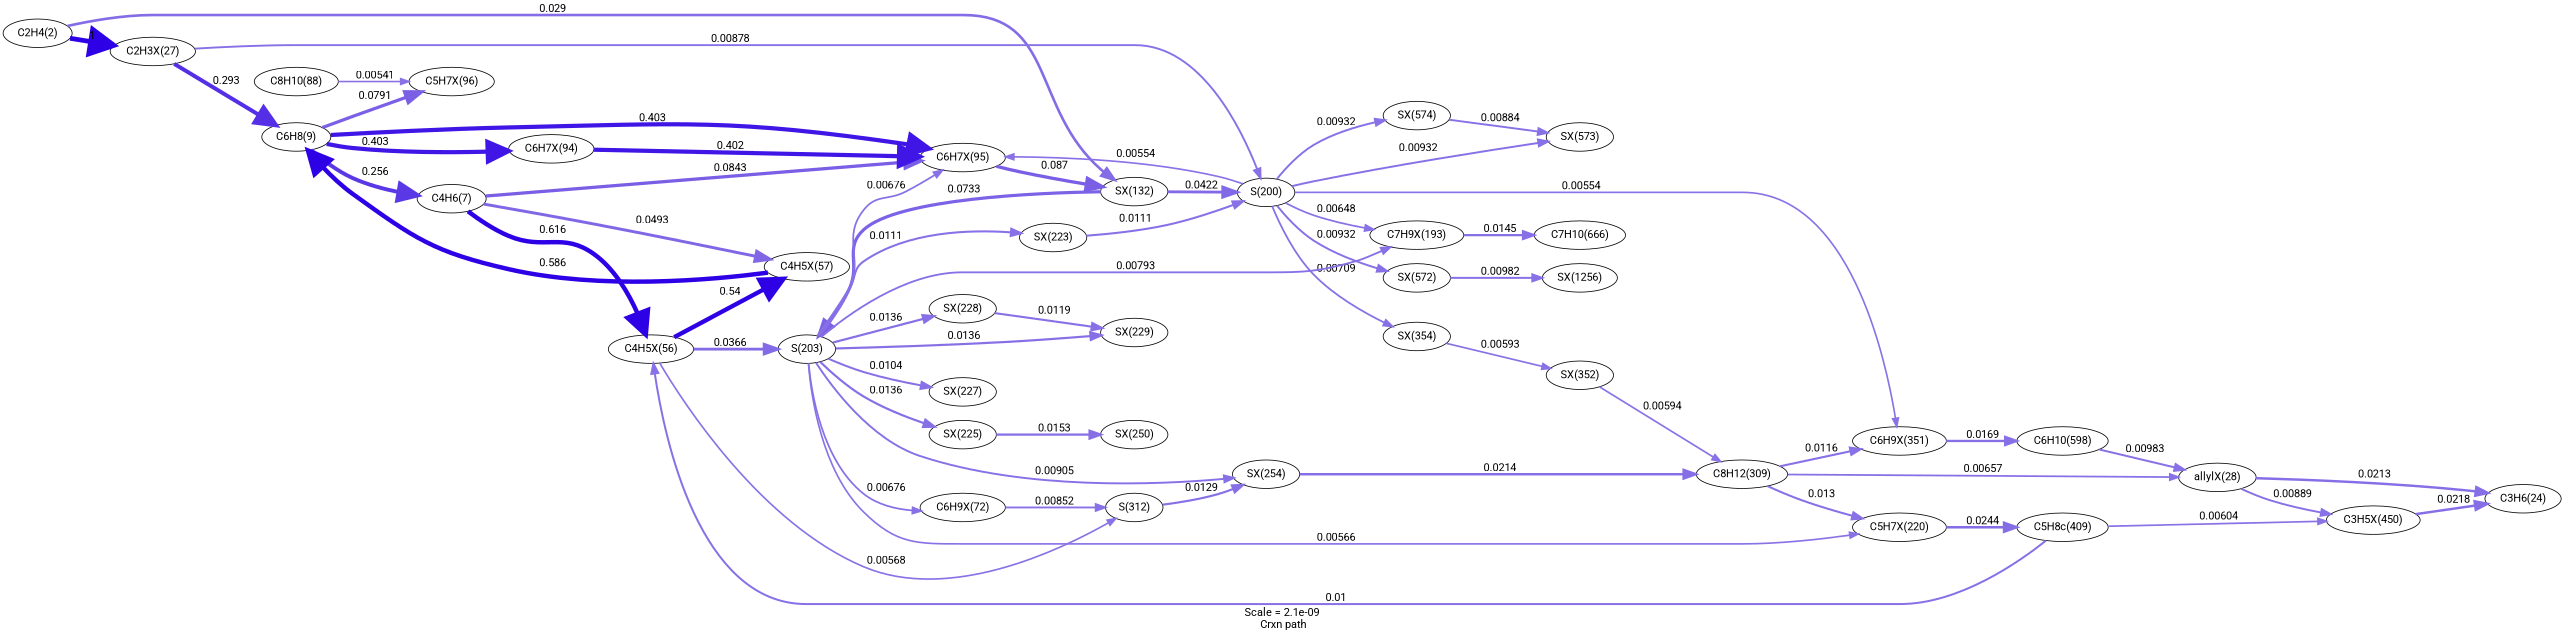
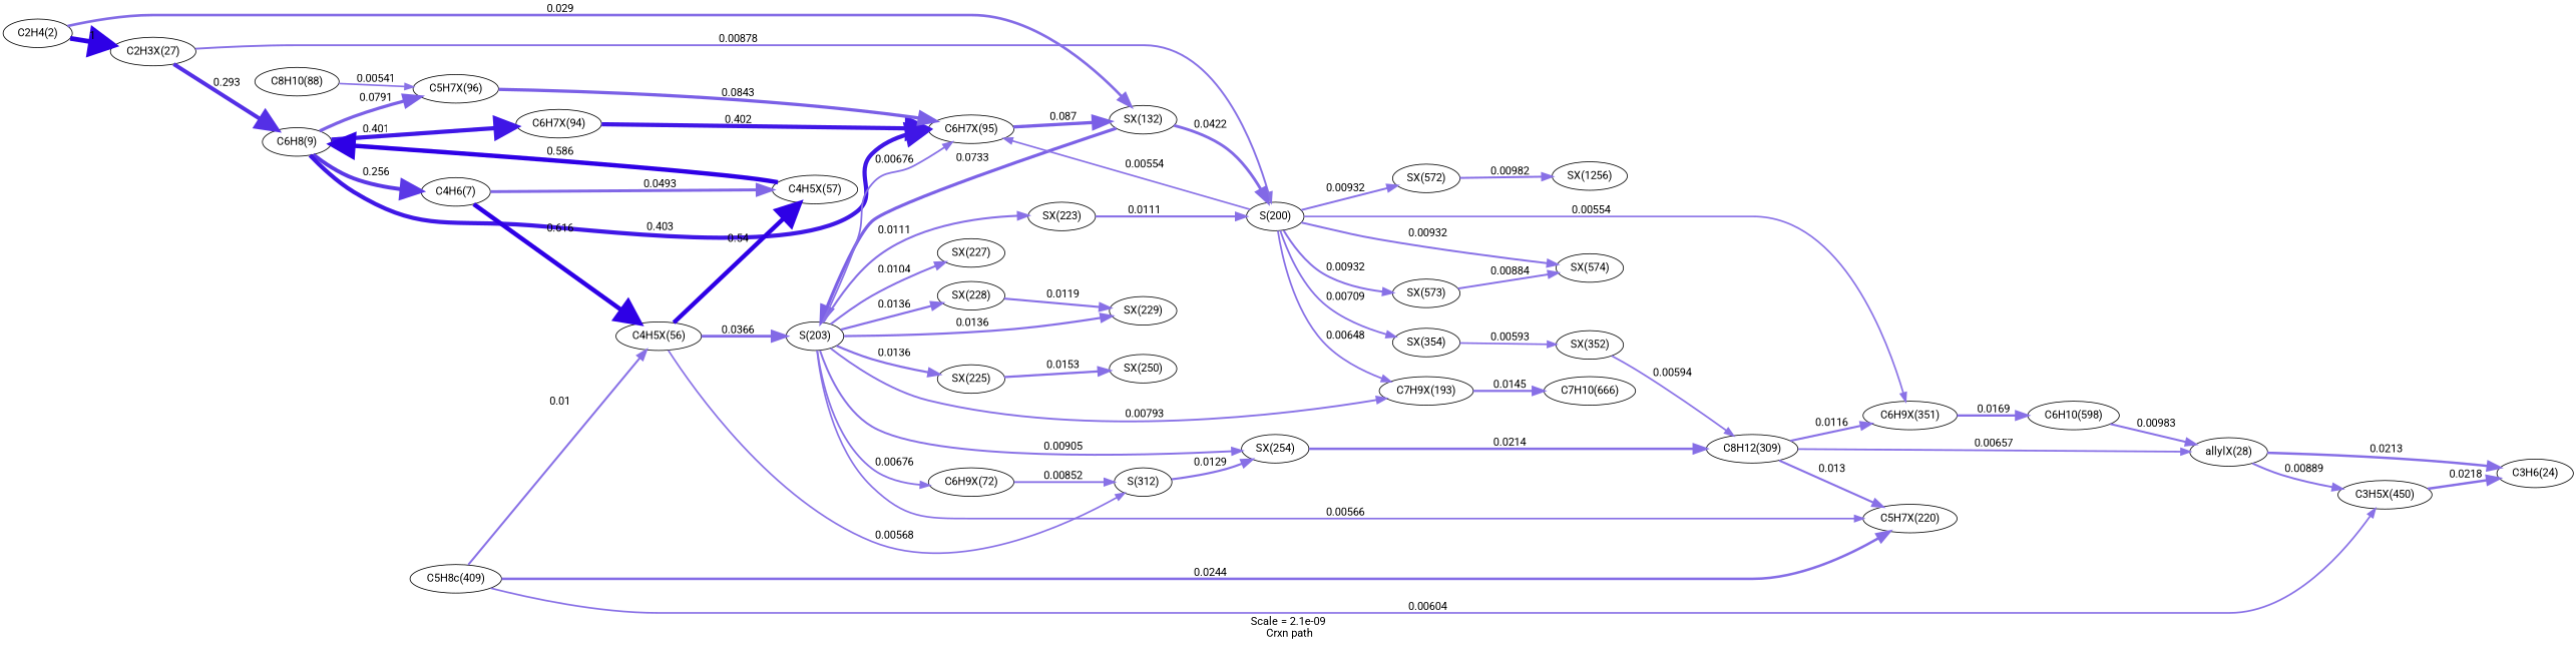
  digraph {
    fontname=Roboto
    label="Scale = 2.1e-09\l Crxn path"
    rankdir=LR
    node [fontname=Roboto]
    edge [arrowsize=2.66 color="0.7, 0.509, 0.9" fontname=Roboto style="setlinewidth(5.31)"]
    n1 [label="C2H4(2)"]
    n2 [label="C2H3X(27)"]
    n3 [label="SX(132)"]
    n4 [label="C6H8(9)"]
    n5 [label="S(200)"]
    n6 [label="S(203)"]
    n7 [label="C4H6(7)"]
    n8 [label="C4H5X(56)"]
    n9 [label="C4H5X(57)"]
    n10 [label="C6H7X(95)"]
    n11 [label="C6H7X(94)"]
    n12 [label="C5H7X(96)"]
    n13 [label="C7H9X(193)"]
    n14 [label="C6H9X(351)"]
    n15 [label="SX(354)"]
    n16 [label="SX(574)"]
    n17 [label="SX(573)"]
    n18 [label="SX(572)"]
    n19 [label="SX(229)"]
    n20 [label="SX(228)"]
    n21 [label="SX(225)"]
    n22 [label="C6H9X(72)"]
    n23 [label="SX(254)"]
    n24 [label="C5H7X(220)"]
    n25 [label="SX(223)"]
    n26 [label="SX(227)"]
    n27 [label="S(312)"]
    n28 [label="C7H10(666)"]
    n29 [label="C6H10(598)"]
    n30 [label="SX(352)"]
    n31 [label="SX(1256)"]
    n32 [label="SX(250)"]
    n33 [label="C8H12(309)"]
    n34 [label="C5H8c(409)"]
    n35 [label="C3H5X(450)"]
    n36 [label="C3H6(24)"]
    n37 [label="C8H10(88)"]
    n38 [label="allylX(28)"]
    n1 -> n2 [arrowsize=3 color="0.7, 1.5, 0.9" label=" 1" style="setlinewidth(6)"]
    n1 -> n3 [arrowsize=1.66 color="0.7, 0.529, 0.9" label=" 0.029" style="setlinewidth(3.33)"]
    n2 -> n4 [arrowsize=2.54 color="0.7, 0.793, 0.9" label=" 0.293" style="setlinewidth(5.07)"]
    n2 -> n5 [arrowsize=1.21 label=" 0.00878" style="setlinewidth(2.42)"]
    n3 -> n5 [arrowsize=1.81 color="0.7, 0.542, 0.9" label=" 0.0422" style="setlinewidth(3.61)"]
    n3 -> n6 [arrowsize=2.01 color="0.7, 0.573, 0.9" label=" 0.0733" style="setlinewidth(4.03)"]
    n4 -> n7 [arrowsize=2.49 color="0.7, 0.756, 0.9" label=" 0.256" style="setlinewidth(4.97)"]
    n4 -> n10 [color="0.7, 0.903, 0.9" label=" 0.403"]
-   n4 -> n11 [color="0.7, 0.903, 0.9" label=" 0.403"]
+   n4 -> n11 [color="0.7, 0.903, 0.9" label=" 0.401"]
    n4 -> n12 [arrowsize=2.04 color="0.7, 0.579, 0.9" label=" 0.0791" style="setlinewidth(4.08)"]
    n5 -> n10 [arrowsize=1.04 color="0.7, 0.506, 0.9" label=" 0.00554" style="setlinewidth(2.08)"]
    n5 -> n13 [arrowsize=1.1 color="0.7, 0.506, 0.9" label=" 0.00648" style="setlinewidth(2.2)"]
    n5 -> n14 [arrowsize=1.04 color="0.7, 0.506, 0.9" label=" 0.00554" style="setlinewidth(2.08)"]
    n5 -> n15 [arrowsize=1.13 color="0.7, 0.507, 0.9" label=" 0.00709" style="setlinewidth(2.26)"]
    n5 -> n16 [arrowsize=1.24 label=" 0.00932" style="setlinewidth(2.47)"]
    n5 -> n17 [arrowsize=1.24 label=" 0.00932" style="setlinewidth(2.47)"]
    n5 -> n18 [arrowsize=1.24 label=" 0.00932" style="setlinewidth(2.47)"]
    n6 -> n10 [arrowsize=1.11 color="0.7, 0.507, 0.9" label=" 0.00676" style="setlinewidth(2.23)"]
    n6 -> n13 [arrowsize=1.17 color="0.7, 0.508, 0.9" label=" 0.00793" style="setlinewidth(2.35)"]
    n6 -> n19 [arrowsize=1.38 color="0.7, 0.514, 0.9" label=" 0.0136" style="setlinewidth(2.76)"]
    n6 -> n20 [arrowsize=1.38 color="0.7, 0.514, 0.9" label=" 0.0136" style="setlinewidth(2.76)"]
    n6 -> n21 [arrowsize=1.38 color="0.7, 0.514, 0.9" label=" 0.0136" style="setlinewidth(2.76)"]
    n6 -> n22 [arrowsize=1.11 color="0.7, 0.507, 0.9" label=" 0.00676" style="setlinewidth(2.23)"]
    n6 -> n23 [arrowsize=1.22 label=" 0.00905" style="setlinewidth(2.45)"]
    n6 -> n24 [arrowsize=1.05 color="0.7, 0.506, 0.9" label=" 0.00566" style="setlinewidth(2.09)"]
    n6 -> n25 [arrowsize=1.3 color="0.7, 0.511, 0.9" label=" 0.0111" style="setlinewidth(2.6)"]
    n6 -> n26 [arrowsize=1.28 color="0.7, 0.51, 0.9" label=" 0.0104" style="setlinewidth(2.55)"]
    n7 -> n8 [arrowsize=2.82 color="0.7, 1.12, 0.9" label=" 0.616" style="setlinewidth(5.63)"]
    n7 -> n9 [arrowsize=1.86 color="0.7, 0.549, 0.9" label=" 0.0493" style="setlinewidth(3.73)"]
    n8 -> n6 [arrowsize=1.75 color="0.7, 0.537, 0.9" label=" 0.0366" style="setlinewidth(3.5)"]
    n8 -> n9 [arrowsize=2.77 color="0.7, 1.04, 0.9" label=" 0.54" style="setlinewidth(5.53)"]
    n8 -> n27 [arrowsize=1.05 color="0.7, 0.506, 0.9" label=" 0.00568" style="setlinewidth(2.1)"]
    n9 -> n4 [arrowsize=2.8 color="0.7, 1.09, 0.9" label=" 0.586" style="setlinewidth(5.6)"]
    n10 -> n3 [arrowsize=2.08 color="0.7, 0.587, 0.9" label=" 0.087" style="setlinewidth(4.16)"]
    n11 -> n10 [color="0.7, 0.902, 0.9" label=" 0.402"]
-   n7 -> n10 [arrowsize=2.07 color="0.7, 0.584, 0.9" label=" 0.0843" style="setlinewidth(4.13)"]
+   n12 -> n10 [arrowsize=2.07 color="0.7, 0.584, 0.9" label=" 0.0843" style="setlinewidth(4.13)"]
    n13 -> n28 [arrowsize=1.4 color="0.7, 0.514, 0.9" label=" 0.0145" style="setlinewidth(2.8)"]
    n14 -> n29 [arrowsize=1.46 color="0.7, 0.517, 0.9" label=" 0.0169" style="setlinewidth(2.92)"]
    n15 -> n30 [arrowsize=1.06 color="0.7, 0.506, 0.9" label=" 0.00593" style="setlinewidth(2.13)"]
-   n16 -> n17 [arrowsize=1.22 label=" 0.00884" style="setlinewidth(2.43)"]
+   n17 -> n16 [arrowsize=1.22 label=" 0.00884" style="setlinewidth(2.43)"]
    n18 -> n31 [arrowsize=1.25 color="0.7, 0.51, 0.9" label=" 0.00982" style="setlinewidth(2.51)"]
    n20 -> n19 [arrowsize=1.33 color="0.7, 0.512, 0.9" label=" 0.0119" style="setlinewidth(2.65)"]
    n21 -> n32 [arrowsize=1.42 color="0.7, 0.515, 0.9" label=" 0.0153" style="setlinewidth(2.85)"]
    n22 -> n27 [arrowsize=1.2 label=" 0.00852" style="setlinewidth(2.4)"]
    n23 -> n33 [arrowsize=1.55 color="0.7, 0.521, 0.9" label=" 0.0214" style="setlinewidth(3.1)"]
-   n24 -> n34 [arrowsize=1.6 color="0.7, 0.524, 0.9" label=" 0.0244" style="setlinewidth(3.2)"]
+   n34 -> n24 [arrowsize=1.6 color="0.7, 0.524, 0.9" label=" 0.0244" style="setlinewidth(3.2)"]
    n25 -> n5 [arrowsize=1.3 color="0.7, 0.511, 0.9" label=" 0.0111" style="setlinewidth(2.6)"]
    n27 -> n23 [arrowsize=1.36 color="0.7, 0.513, 0.9" label=" 0.0129" style="setlinewidth(2.71)"]
    n29 -> n38 [arrowsize=1.26 color="0.7, 0.51, 0.9" label=" 0.00983" style="setlinewidth(2.51)"]
    n30 -> n33 [arrowsize=1.06 color="0.7, 0.506, 0.9" label=" 0.00594" style="setlinewidth(2.13)"]
    n33 -> n14 [arrowsize=1.32 color="0.7, 0.512, 0.9" label=" 0.0116" style="setlinewidth(2.64)"]
    n33 -> n24 [arrowsize=1.3 color="0.7, 0.511, 0.9" label=" 0.013" style="setlinewidth(2.59)"]
    n33 -> n38 [arrowsize=1.1 color="0.7, 0.507, 0.9" label=" 0.00657" style="setlinewidth(2.21)"]
    n34 -> n8 [arrowsize=1.26 color="0.7, 0.51, 0.9" label=" 0.01" style="setlinewidth(2.53)"]
    n34 -> n35 [arrowsize=1.07 color="0.7, 0.506, 0.9" label=" 0.00604" style="setlinewidth(2.14)"]
    n35 -> n36 [arrowsize=1.56 color="0.7, 0.522, 0.9" label=" 0.0218" style="setlinewidth(3.11)"]
    n37 -> n12 [arrowsize=1.03 color="0.7, 0.505, 0.9" label=" 0.00541" style="setlinewidth(2.06)"]
    n38 -> n35 [arrowsize=1.22 label=" 0.00889" style="setlinewidth(2.43)"]
    n38 -> n36 [arrowsize=1.55 color="0.7, 0.521, 0.9" label=" 0.0213" style="setlinewidth(3.09)"]
  }
